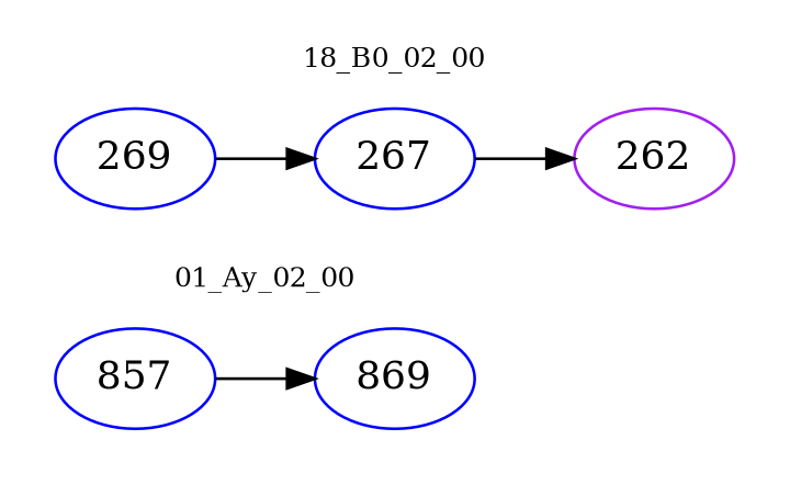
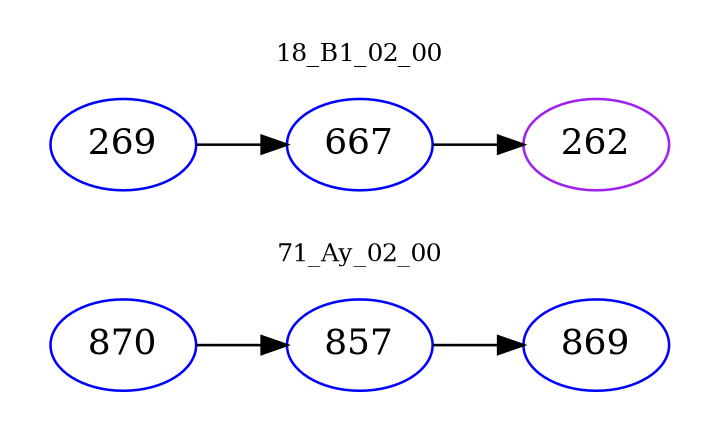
  digraph {
    rankdir=LR
    node [color=blue]
    edge [color=black]
+   n1 [label=870]
    n2 [label=857]
    n3 [label=869]
    n4 [label=269]
-   n5 [label=267]
+   n5 [label=667]
    n6 [color=purple label=262]
    subgraph cluster_1 {
      color=white
      fontsize=10
-     label="01_Ay_02_00"
+     label="71_Ay_02_00"
+     n1
      n2
      n3
    }
    subgraph cluster_2 {
      color=white
      fontsize=10
-     label="18_B0_02_00"
+     label="18_B1_02_00"
      n4
      n5
      n6
    }
+   n1 -> n2
    n2 -> n3
    n4 -> n5
    n5 -> n6
  }
